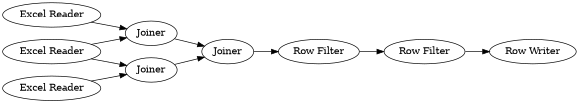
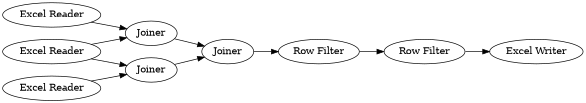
  digraph {
    rankdir=LR
    n1 [label=Joiner]
    n2 [label="Row Filter"]
    n3 [label="Row Filter"]
-   n4 [label="Row Writer"]
+   n4 [label="Excel Writer"]
    n5 [label=Joiner]
    n6 [label="Excel Reader"]
    n7 [label=Joiner]
    n8 [label="Excel Reader"]
    n9 [label="Excel Reader"]
    n1 -> n2
    n2 -> n3
    n3 -> n4
    n5 -> n1
    n6 -> n7
    n7 -> n1
    n8 -> n5
    n8 -> n7
    n9 -> n5
  }
